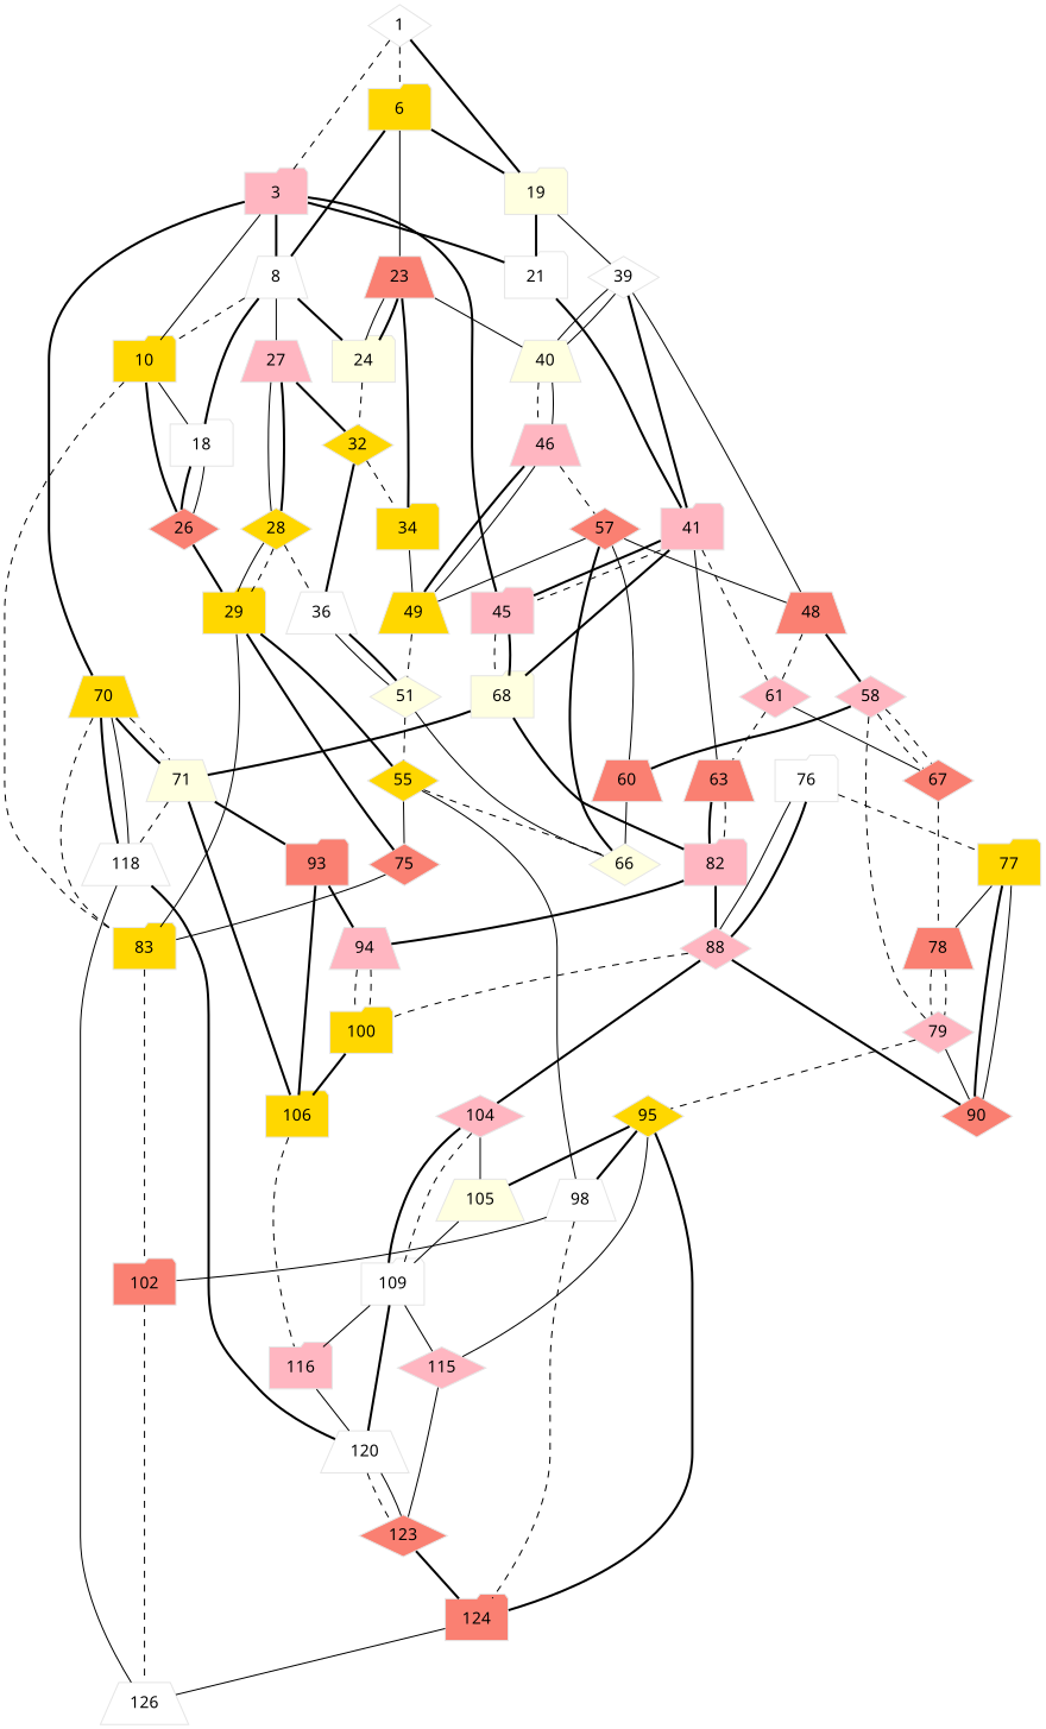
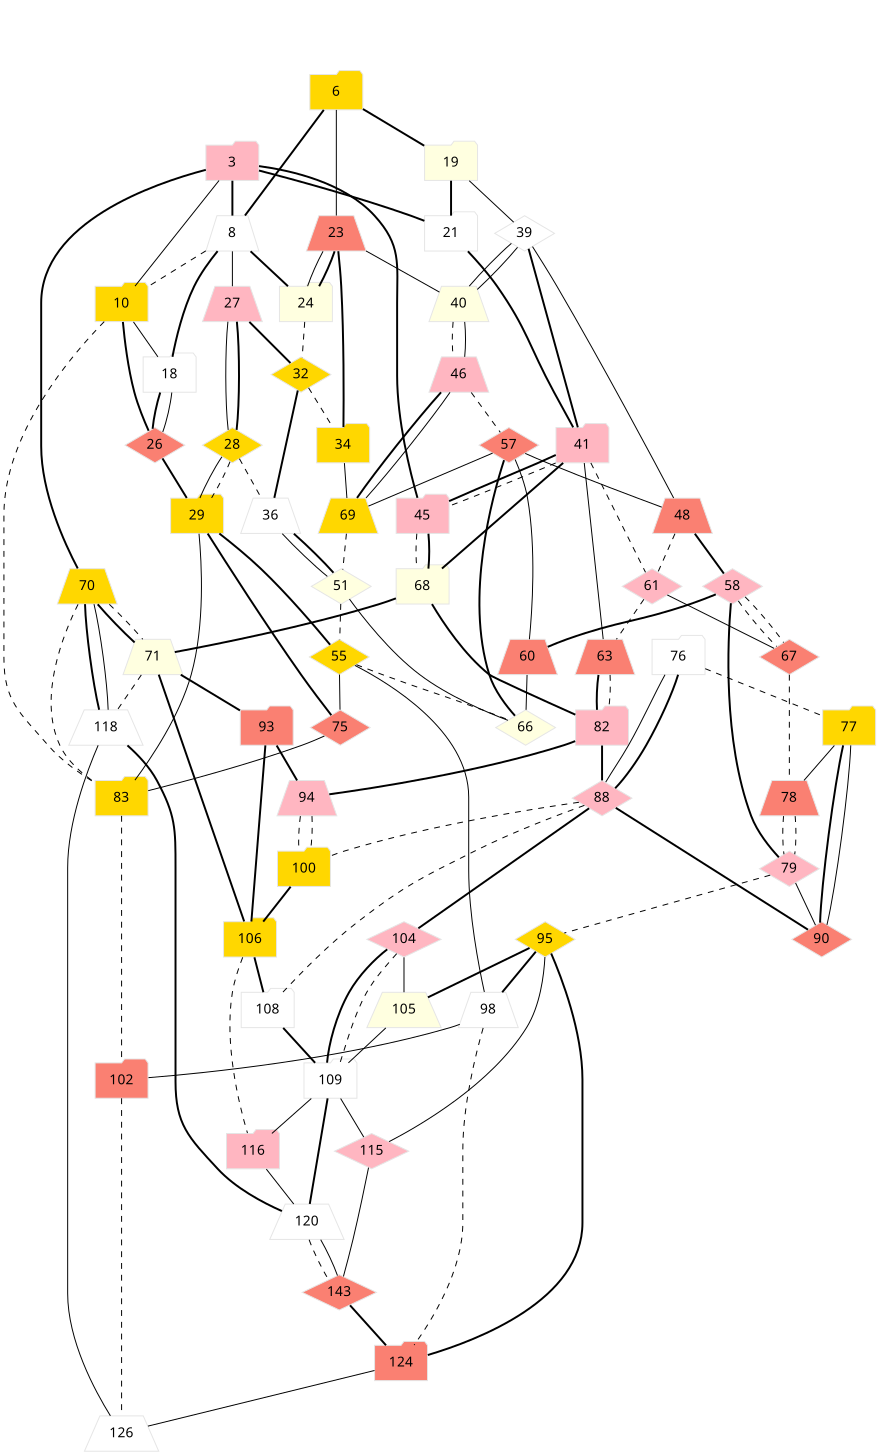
  graph {
    fontname="Noto Sans"
    node [color=gray90 fillcolor=lightpink fontname="Noto Sans" shape=folder style=filled]
    edge [fontname="Noto Sans" style=bold]
-   1 [fillcolor=white shape=diamond super="+5+2"]
    3 [super="+20+4"]
    6 [fillcolor=gold super="+7"]
    19 [fillcolor=lightyellow super="+22"]
    8 [fillcolor=white shape=trapezium super="+13"]
    10 [fillcolor=gold super="+11+14"]
    21 [fillcolor=white super="+37"]
    45
    70 [fillcolor=gold shape=trapezium]
    23 [fillcolor=salmon shape=trapezium super="+33"]
    39 [fillcolor=white shape=diamond super="+44"]
    18 [fillcolor=white]
    24 [fillcolor=lightyellow]
    27 [shape=trapezium]
    26 [fillcolor=salmon shape=diamond]
    83 [fillcolor=gold super="+89+84"]
    41 [super="+42"]
    68 [fillcolor=lightyellow super="+73+69"]
    71 [fillcolor=lightyellow shape=trapezium super="+117+72"]
    118 [fillcolor=white shape=trapezium super="+119"]
    34 [fillcolor=gold]
    40 [fillcolor=lightyellow shape=trapezium]
    32 [fillcolor=gold shape=diamond super="+35"]
    28 [fillcolor=gold shape=diamond]
    29 [fillcolor=gold super="+30"]
    102 [fillcolor=salmon super="+127+103"]
    48 [fillcolor=salmon shape=trapezium super="+57"]
    61 [shape=diamond super="+65"]
    63 [fillcolor=salmon shape=trapezium super="+64"]
-   49 [fillcolor=gold shape=trapezium super="+50"]
+   49 [fillcolor=gold shape=trapezium super="+50" label=69]
    46 [shape=trapezium]
    36 [fillcolor=white shape=trapezium]
    55 [fillcolor=gold shape=diamond super="+56+86"]
    75 [fillcolor=salmon shape=diamond]
    51 [fillcolor=lightyellow shape=diamond super="+54"]
    66 [fillcolor=lightyellow shape=diamond super="+74"]
    98 [fillcolor=white shape=trapezium super="+99"]
    58 [shape=diamond super="+59"]
    n39 [fillcolor=salmon label=57 shape=diamond super="+52"]
    67 [fillcolor=salmon shape=diamond]
    82 [super="+87"]
    60 [fillcolor=salmon shape=trapezium]
    79 [shape=diamond super="+80"]
    124 [fillcolor=salmon super="+125"]
    78 [fillcolor=salmon shape=trapezium]
    90 [fillcolor=salmon shape=diamond]
    95 [fillcolor=gold shape=diamond super="+96"]
    76 [fillcolor=white]
    77 [fillcolor=gold]
    88 [shape=diamond super="+91"]
    94 [shape=trapezium]
    93 [fillcolor=salmon]
    106 [fillcolor=gold super="+107"]
    126 [fillcolor=white shape=trapezium]
    120 [fillcolor=white shape=trapezium super="+121"]
+   108 [fillcolor=white]
    116
    100 [fillcolor=gold]
    104 [shape=diamond]
    105 [fillcolor=lightyellow shape=trapezium]
    115 [shape=diamond super="+122"]
    109 [fillcolor=white super="+110"]
-   123 [fillcolor=salmon shape=diamond]
-   1 -- 3 [style=dashed]
-   1 -- 6 [style=dashed]
-   1 -- 19
+   123 [fillcolor=salmon shape=diamond label=143]
    3 -- 8
    3 -- 10 [style=solid weight=2]
    3 -- 21
    3 -- 45
    3 -- 70
    6 -- 19
    6 -- 8
    6 -- 23 [style=solid]
    19 -- 21 [weight=2]
    19 -- 39 [style=solid]
    8 -- 10 [style=dashed]
    8 -- 18
    8 -- 24
    8 -- 27 [style=solid]
    10 -- 18 [style=solid]
    10 -- 26
    10 -- 83 [style=dashed]
    21 -- 41
    45 -- 68 [style=dashed]
    45 -- 68
    70 -- 83 [style=dashed]
    70 -- 71
    70 -- 71 [style=dashed]
    70 -- 118
    70 -- 118 [style=solid]
    23 -- 24 [style=solid]
    23 -- 24
    23 -- 34
    23 -- 40 [style=solid]
    39 -- 41
    39 -- 40 [style=solid]
    39 -- 40 [style=solid]
    39 -- 48 [style=solid]
    18 -- 26
    18 -- 26 [style=solid]
    24 -- 32 [style=dashed]
    27 -- 32
    27 -- 28 [style=solid]
    27 -- 28
    26 -- 29
    83 -- 102 [style=dashed weight=3]
    41 -- 45
    41 -- 45 [style=dashed]
    41 -- 68
    41 -- 61 [style=dashed]
    41 -- 63 [style=solid]
    68 -- 71
    68 -- 82
    71 -- 118 [style=dashed]
    71 -- 93
    71 -- 106
    118 -- 126 [style=solid]
    118 -- 120
    34 -- 49 [style=solid]
    40 -- 46 [style=dashed]
    40 -- 46 [style=solid]
    32 -- 34 [style=dashed]
    32 -- 36
    28 -- 29 [style=solid]
    28 -- 29 [style=dashed]
    28 -- 36 [style=dashed]
    29 -- 83 [style=solid]
    29 -- 55
    29 -- 75
    102 -- 126 [style=dashed]
    48 -- 61 [style=dashed]
    48 -- 58
    61 -- 63 [style=dashed]
    61 -- 67 [style=solid]
    63 -- 82
    63 -- 82 [style=dashed]
    49 -- 51 [style=dashed]
    46 -- 49
    46 -- 49 [style=solid]
    46 -- n39 [style=dashed]
    36 -- 51 [style=solid]
    36 -- 51
    55 -- 75 [style=solid]
    55 -- 66 [style=dashed]
    55 -- 98 [style=solid]
    75 -- 83 [style=solid]
    51 -- 55 [style=dashed]
    51 -- 66 [style=solid]
    98 -- 102 [style=solid]
    98 -- 124 [style=dashed]
    58 -- 67 [style=dashed]
    58 -- 67 [style=dashed]
    58 -- 60
-   58 -- 79 [style=dashed]
+   58 -- 79
    n39 -- 48 [style=solid]
    n39 -- 49 [style=solid]
    n39 -- 66
    n39 -- 60 [style=solid]
    67 -- 78 [style=dashed]
    82 -- 88
    82 -- 94
    60 -- 66 [style=solid]
    79 -- 90 [style=solid]
    79 -- 95 [style=dashed]
    124 -- 126 [style=solid]
    78 -- 79 [style=dashed]
    78 -- 79 [style=dashed]
    95 -- 98
    95 -- 124
    95 -- 105
    95 -- 115 [style=solid]
    76 -- 77 [style=dashed]
    76 -- 88 [style=solid]
    76 -- 88
    77 -- 78 [style=solid]
    77 -- 90
    77 -- 90 [style=solid]
    88 -- 90
+   88 -- 108 [style=dashed]
    88 -- 100 [style=dashed]
    88 -- 104
    94 -- 100 [style=dashed]
    94 -- 100 [style=dashed]
    93 -- 94
    93 -- 106
+   106 -- 108
    106 -- 116 [style=dashed]
    120 -- 123 [style=dashed]
    120 -- 123 [style=solid]
+   108 -- 109
    116 -- 120 [style=solid]
    100 -- 106
    104 -- 105 [style=solid]
    104 -- 109
    104 -- 109 [style=dashed]
    105 -- 109 [style=solid]
    115 -- 123 [style=solid]
    109 -- 120
    109 -- 116 [style=solid]
    109 -- 115 [style=solid weight=2]
    123 -- 124
  }
